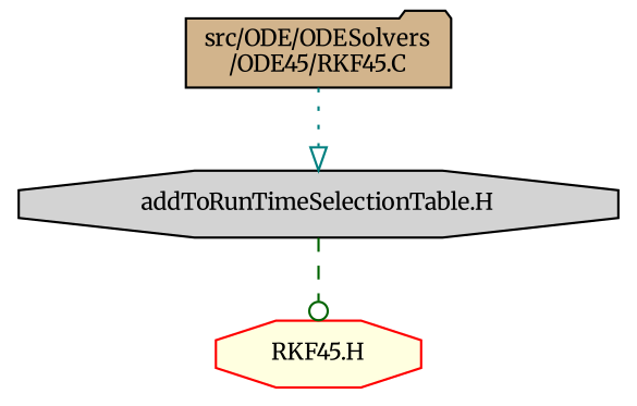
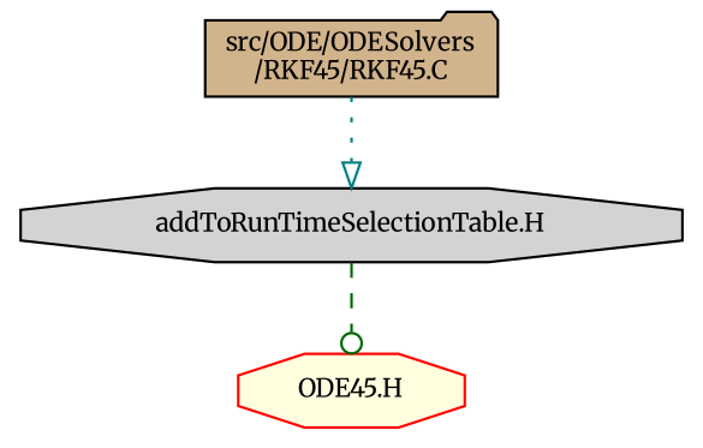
  digraph {
    fontname=Merriweather
    node [color=black fontname=Merriweather fontsize=10 shape=octagon style=filled]
    edge [fontname=Merriweather fontsize=10 labelfontname=FreeSans labelfontsize=10]
-   n1 [fillcolor=tan fontcolor=black height=0.2 label="src/ODE/ODESolvers\l/ODE45/RKF45.C" shape=folder width=0.4]
+   n1 [fillcolor=tan fontcolor=black height=0.2 label="src/ODE/ODESolvers\l/RKF45/RKF45.C" shape=folder width=0.4]
    n2 [fillcolor=lightgrey height=0.2 label="addToRunTimeSelectionTable.H" width=0.4]
-   n3 [color=red fillcolor=lightyellow height=0.2 label="RKF45.H" width=0.4]
+   n3 [color=red fillcolor=lightyellow height=0.2 label="ODE45.H" width=0.4]
    n1 -> n2 [arrowhead=onormal color=teal style=dotted]
    n2 -> n3 [arrowhead=odot color=darkgreen style=dashed]
  }
